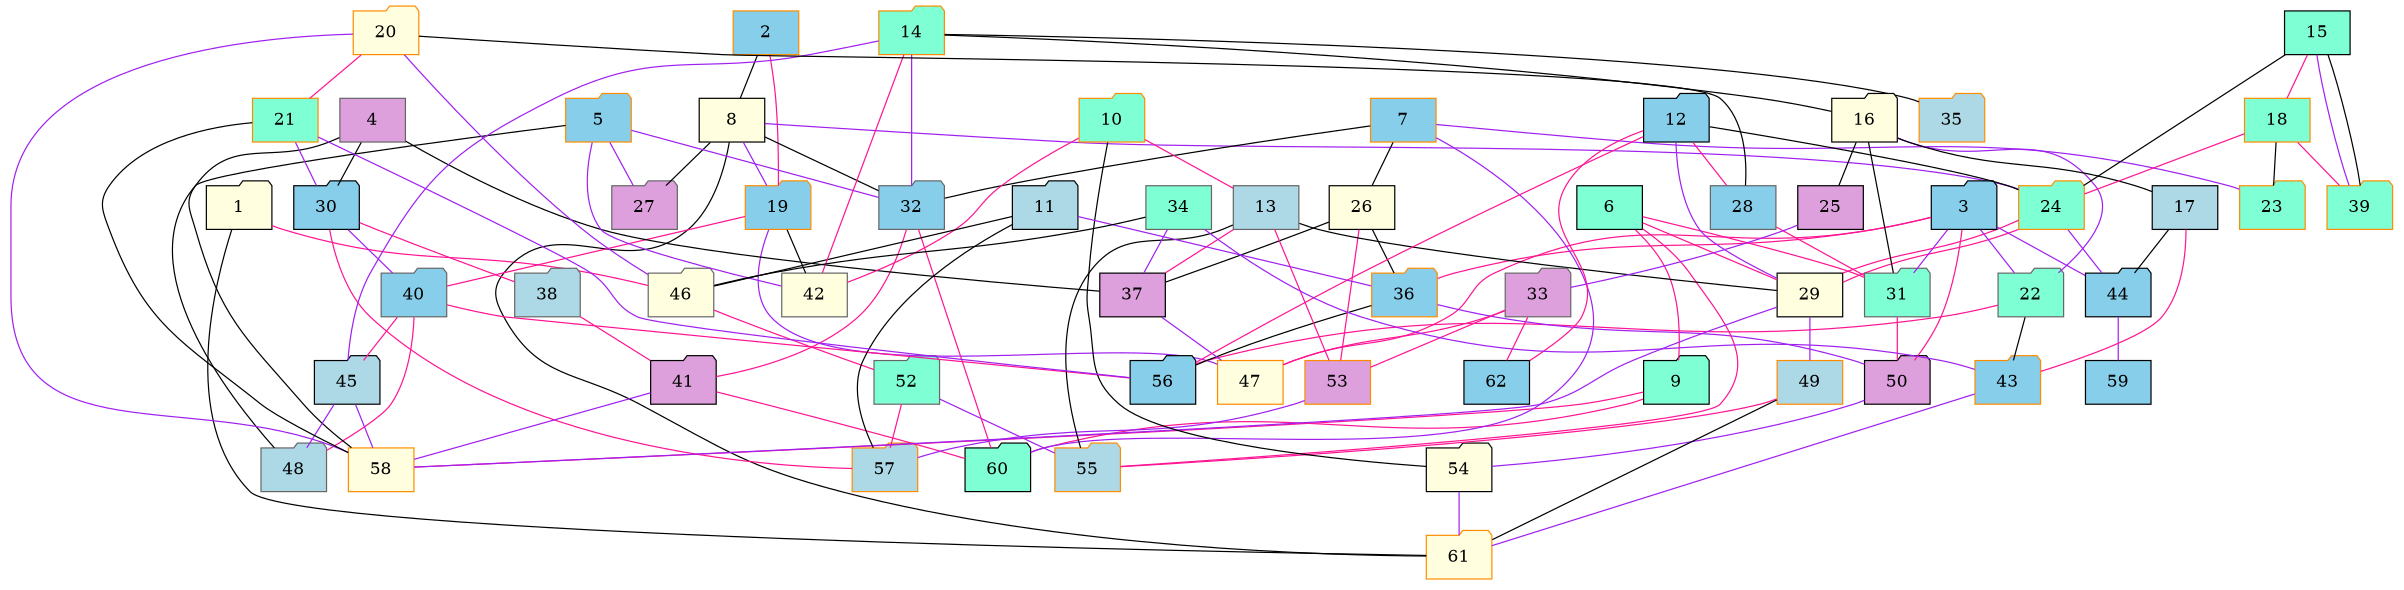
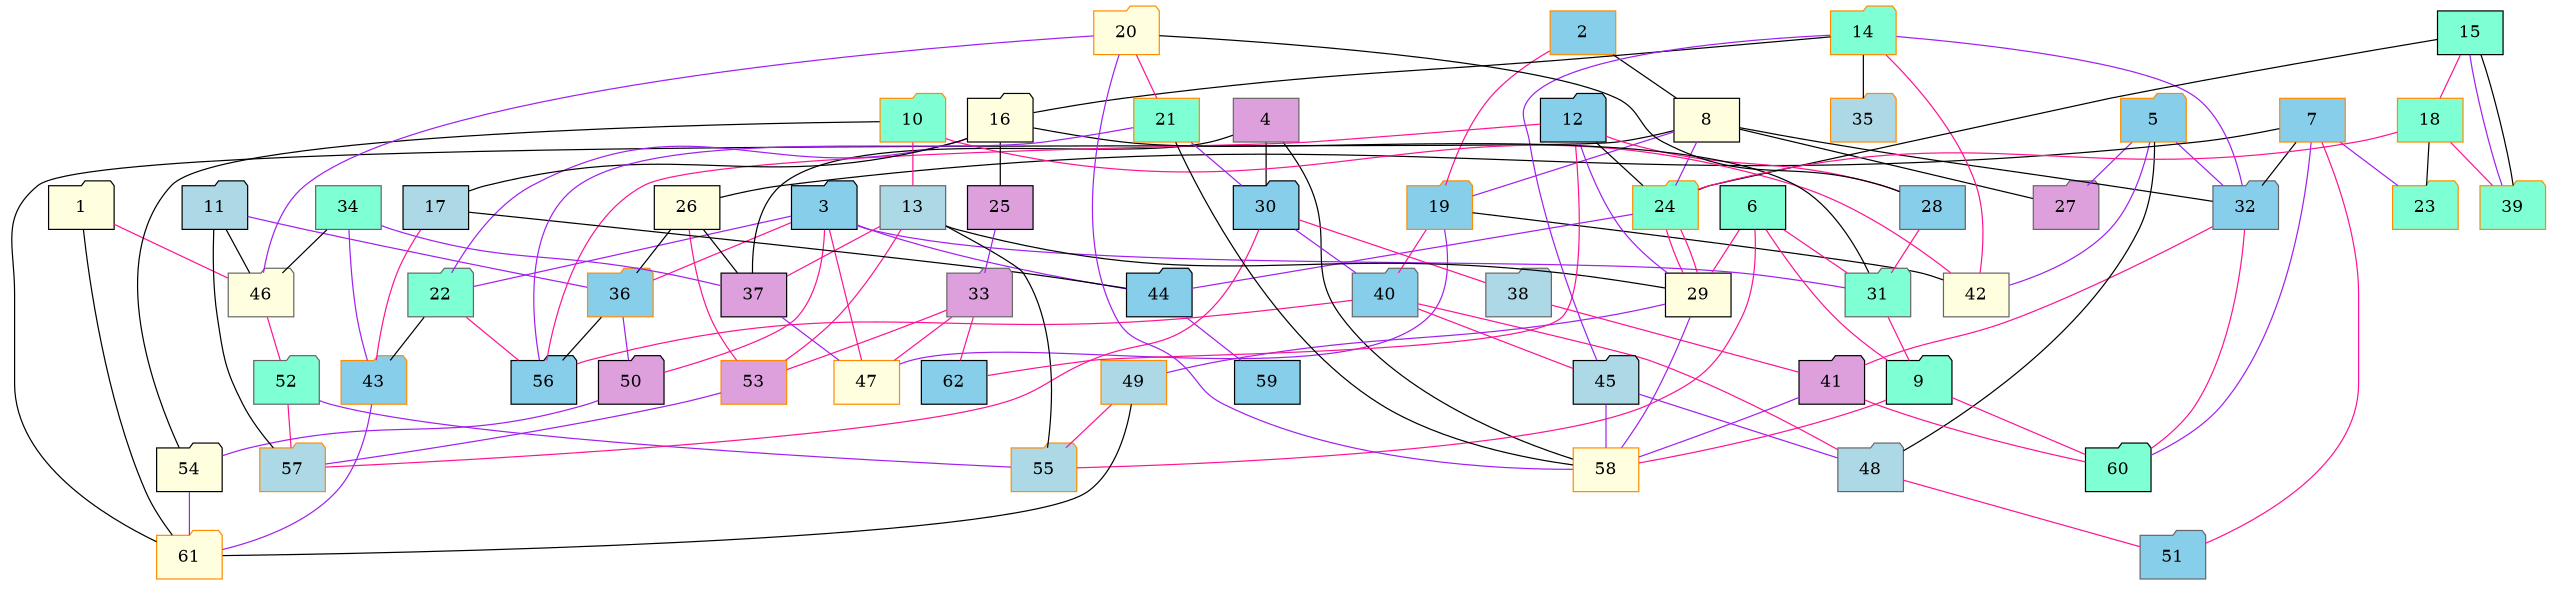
  graph {
    node [color=black fillcolor=skyblue shape=folder style=filled]
    edge [color=deeppink]
    1 [fillcolor=lightyellow]
    46 [color=gray40 fillcolor=lightyellow]
    61 [color=darkorange fillcolor=lightyellow]
    52 [color=gray40 fillcolor=aquamarine]
    2 [color=darkorange shape=box]
    8 [fillcolor=lightyellow shape=box]
    19 [color=darkorange]
    27 [color=gray40 fillcolor=plum]
    32 [color=gray40]
    24 [color=darkorange fillcolor=aquamarine]
    47 [color=darkorange fillcolor=lightyellow shape=box]
    42 [color=gray40 fillcolor=lightyellow shape=box]
    40 [color=gray40]
    22 [color=gray40 fillcolor=aquamarine]
    3
    31 [color=gray40 fillcolor=aquamarine]
    36 [color=darkorange]
    44
    50 [fillcolor=plum]
    56
    43 [color=darkorange]
    59 [shape=box]
    54 [fillcolor=lightyellow]
    4 [color=gray40 fillcolor=plum shape=box]
    30
    37 [fillcolor=plum shape=box]
    58 [color=darkorange fillcolor=lightyellow shape=box]
    57 [color=darkorange fillcolor=lightblue]
    38 [color=gray40 fillcolor=lightblue]
    5 [color=darkorange]
    48 [color=gray40 fillcolor=lightblue]
    60 [fillcolor=aquamarine]
    41 [fillcolor=plum]
+   51 [color=gray40]
    6 [fillcolor=aquamarine shape=box]
    9 [fillcolor=aquamarine]
    29 [fillcolor=lightyellow shape=box]
    55 [color=darkorange fillcolor=lightblue]
    49 [color=darkorange fillcolor=lightblue shape=box]
    7 [color=darkorange shape=box]
    23 [color=darkorange fillcolor=aquamarine]
    26 [fillcolor=lightyellow shape=box]
    53 [color=darkorange fillcolor=plum shape=box]
    10 [color=darkorange fillcolor=aquamarine]
    13 [color=gray40 fillcolor=lightblue shape=box]
    35 [color=darkorange fillcolor=lightblue]
    11 [fillcolor=lightblue]
    12
    28 [color=gray40 shape=box]
    62 [shape=box]
    14 [color=darkorange fillcolor=aquamarine]
    16 [fillcolor=lightyellow]
    45 [fillcolor=lightblue]
    17 [fillcolor=lightblue shape=box]
    25 [fillcolor=plum shape=box]
    15 [fillcolor=aquamarine shape=box]
    18 [color=darkorange fillcolor=aquamarine shape=box]
    39 [color=darkorange fillcolor=aquamarine]
    33 [color=gray40 fillcolor=plum]
    20 [color=darkorange fillcolor=lightyellow]
    21 [color=darkorange fillcolor=aquamarine shape=box]
    34 [color=gray40 fillcolor=aquamarine shape=box]
    1 -- 46
    1 -- 61 [color=black]
    46 -- 52
    52 -- 57
    52 -- 55 [color=purple]
    2 -- 8 [color=black]
    2 -- 19
    8 -- 61 [color=black]
    8 -- 19 [color=purple]
    8 -- 27 [color=black]
    8 -- 32 [color=black]
    8 -- 24 [color=purple]
    19 -- 47 [color=purple]
    19 -- 42 [color=black]
    19 -- 40
    32 -- 60
    32 -- 41
    24 -- 44 [color=purple]
    24 -- 29
    24 -- 29
    40 -- 56
    40 -- 48
    40 -- 45
    22 -- 56
    22 -- 43 [color=black]
    3 -- 47
    3 -- 22 [color=purple]
    3 -- 31 [color=purple]
    3 -- 36
    3 -- 44 [color=purple]
    3 -- 50
-   31 -- 50
+   31 -- 9
    36 -- 50 [color=purple]
    36 -- 56 [color=black]
    44 -- 59 [color=purple]
    50 -- 54 [color=purple]
    43 -- 61 [color=purple]
    54 -- 61 [color=purple]
    4 -- 30 [color=black]
    4 -- 37 [color=black]
    4 -- 58 [color=black]
    30 -- 40 [color=purple]
    30 -- 57
    30 -- 38
    37 -- 47 [color=purple]
    38 -- 41
    5 -- 27 [color=purple]
    5 -- 32 [color=purple]
    5 -- 42 [color=purple]
    5 -- 48 [color=black]
+   48 -- 51
    41 -- 58 [color=purple]
    41 -- 60
    6 -- 31
    6 -- 9
    6 -- 29
    6 -- 55
    9 -- 58
    9 -- 60
    29 -- 58 [color=purple]
    29 -- 49 [color=purple]
    49 -- 61 [color=black]
    49 -- 55
    7 -- 32 [color=black]
    7 -- 60 [color=purple]
+   7 -- 51
    7 -- 23 [color=purple]
    7 -- 26 [color=black]
    26 -- 36 [color=black]
    26 -- 37 [color=black]
    26 -- 53
    53 -- 57 [color=purple]
    10 -- 42
    10 -- 54 [color=black]
    10 -- 13
    13 -- 37
    13 -- 29 [color=black]
    13 -- 55 [color=black]
    13 -- 53
    11 -- 46 [color=black]
    11 -- 36 [color=purple]
    11 -- 57 [color=black]
    12 -- 24 [color=black]
    12 -- 56
    12 -- 29 [color=purple]
    12 -- 28
    12 -- 62
    28 -- 31
    14 -- 32 [color=purple]
    14 -- 42
    14 -- 35 [color=black]
    14 -- 16 [color=black]
    14 -- 45 [color=purple]
    16 -- 22 [color=purple]
    16 -- 31 [color=black]
    16 -- 17 [color=black]
    16 -- 25 [color=black]
    45 -- 58 [color=purple]
    45 -- 48 [color=purple]
    17 -- 44 [color=black]
    17 -- 43
    25 -- 33 [color=purple]
    15 -- 24 [color=black]
    15 -- 18
    15 -- 39 [color=purple]
    15 -- 39 [color=black]
    18 -- 24
    18 -- 23 [color=black]
    18 -- 39
    33 -- 47
    33 -- 53
    33 -- 62
    20 -- 46 [color=purple]
    20 -- 58 [color=purple]
    20 -- 28 [color=black]
    20 -- 21
    21 -- 56 [color=purple]
    21 -- 30 [color=purple]
    21 -- 58 [color=black]
    34 -- 46 [color=black]
    34 -- 43 [color=purple]
    34 -- 37 [color=purple]
  }
